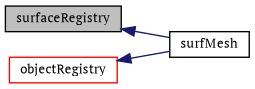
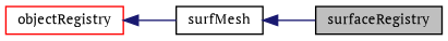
  digraph {
    fontname="PT Serif"
    rankdir=LR
    node [color=black fontname="PT Serif" fontsize=10 shape=record]
    edge [color=midnightblue dir=back fontname="PT Serif" fontsize=10 labelfontname=FreeSans labelfontsize=10 style=solid]
    n1 [fillcolor=grey75 fontcolor=black height=0.2 label=surfaceRegistry style=filled width=0.4]
    n2 [height=0.2 label=surfMesh width=0.4]
    n3 [color=red height=0.2 label=objectRegistry width=0.4]
-   n1 -> n2
+   n2 -> n1
    n3 -> n2
  }
